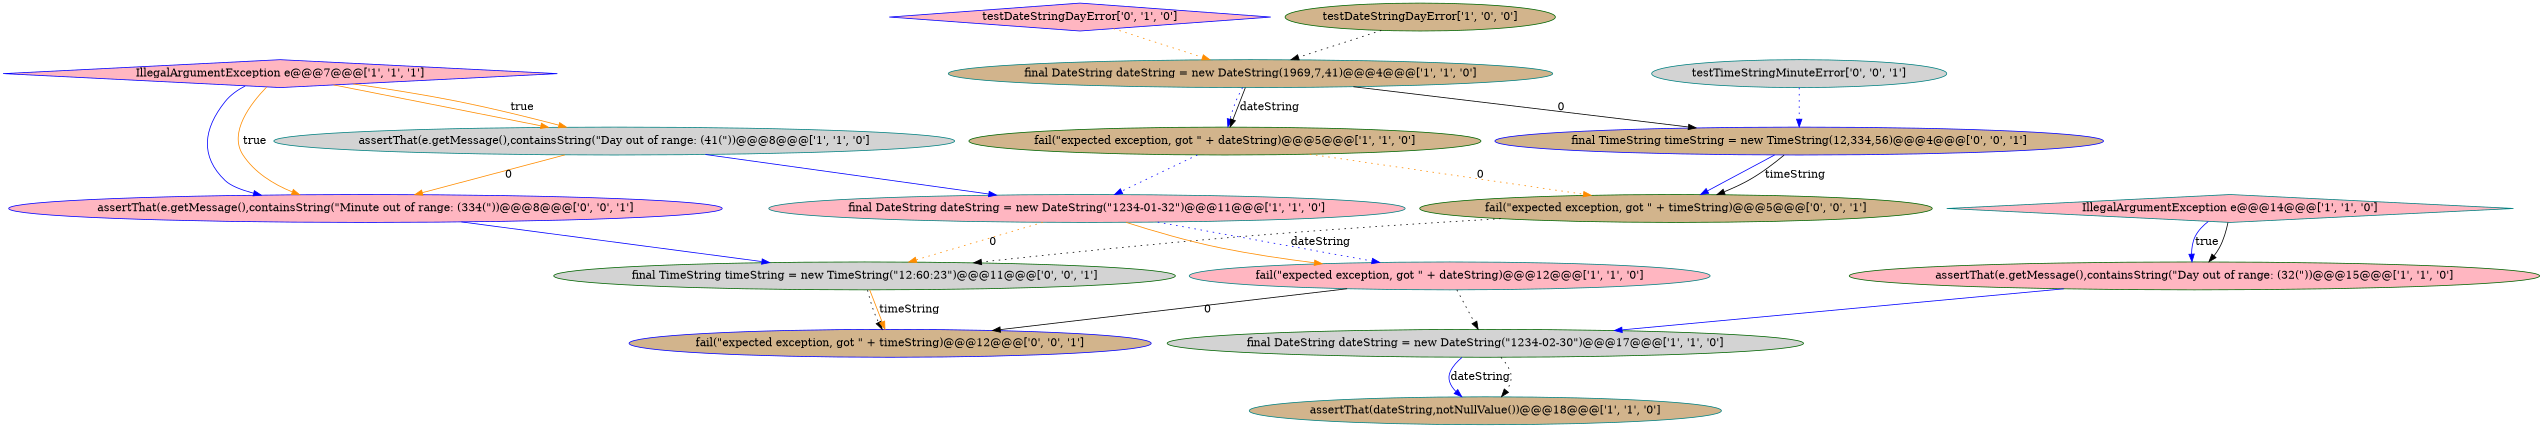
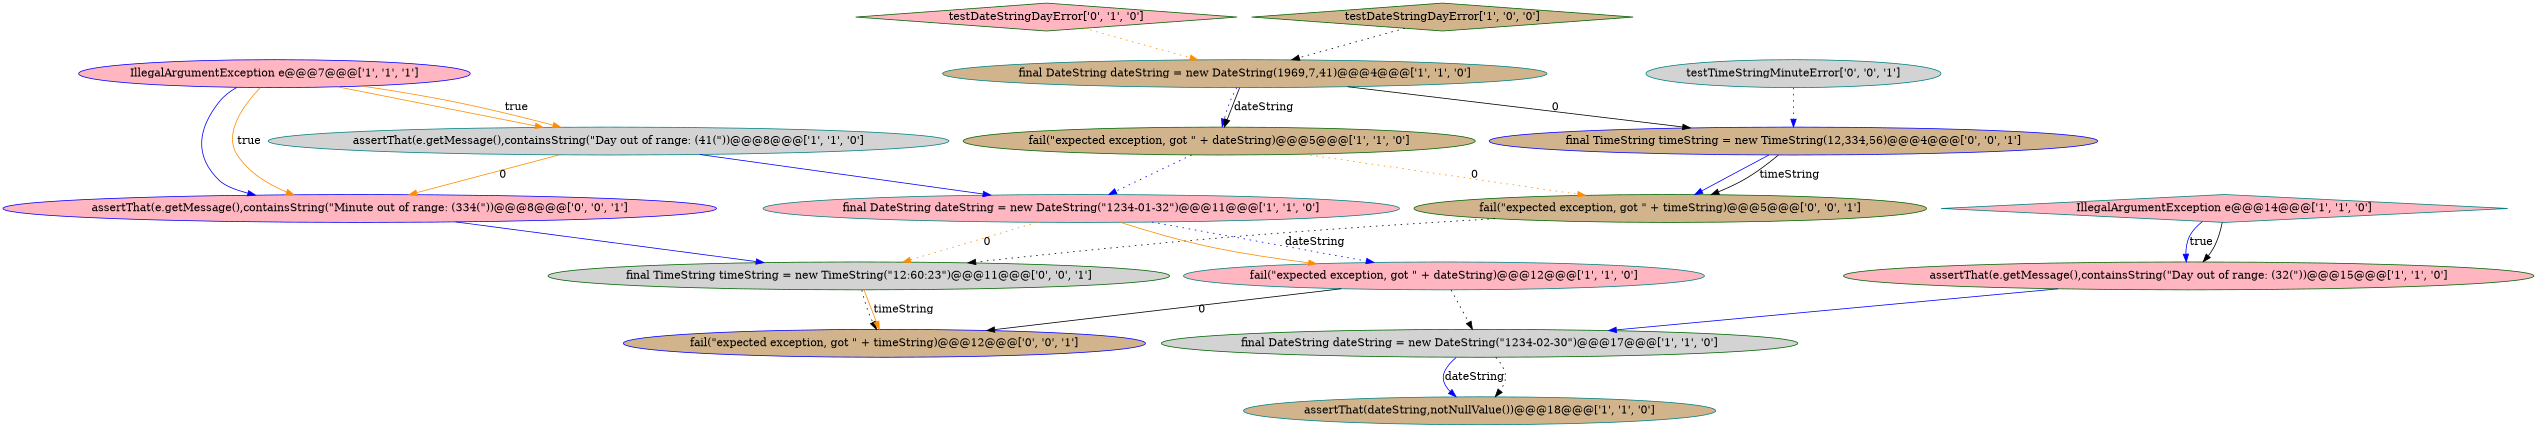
  digraph {
    node [color=darkgreen fillcolor=lightpink shape=ellipse style=filled]
    edge [color=blue style=solid]
-   n1 [color=blue label="testDateStringDayError['0', '1', '0']" shape=diamond]
+   n1 [label="testDateStringDayError['0', '1', '0']" shape=diamond]
    n2 [color=teal fillcolor=tan label="final DateString dateString = new DateString(1969,7,41)@@@4@@@['1', '1', '0']"]
    n3 [color=blue fillcolor=tan label="final TimeString timeString = new TimeString(12,334,56)@@@4@@@['0', '0', '1']"]
    n4 [fillcolor=tan label="fail(\"expected exception, got \" + dateString)@@@5@@@['1', '1', '0']"]
    n5 [color=blue label="assertThat(e.getMessage(),containsString(\"Minute out of range: (334(\"))@@@8@@@['0', '0', '1']"]
    n6 [fillcolor=lightgrey label="final TimeString timeString = new TimeString(\"12:60:23\")@@@11@@@['0', '0', '1']"]
    n7 [color=blue fillcolor=tan label="fail(\"expected exception, got \" + timeString)@@@12@@@['0', '0', '1']"]
    n8 [color=teal fillcolor=lightgrey label="testTimeStringMinuteError['0', '0', '1']"]
    n9 [fillcolor=tan label="fail(\"expected exception, got \" + timeString)@@@5@@@['0', '0', '1']"]
-   n10 [color=blue label="IllegalArgumentException e@@@7@@@['1', '1', '1']" shape=diamond]
+   n10 [color=blue label="IllegalArgumentException e@@@7@@@['1', '1', '1']"]
    n11 [color=teal fillcolor=lightgrey label="assertThat(e.getMessage(),containsString(\"Day out of range: (41(\"))@@@8@@@['1', '1', '0']"]
    n12 [color=teal label="final DateString dateString = new DateString(\"1234-01-32\")@@@11@@@['1', '1', '0']"]
-   n13 [fillcolor=tan label="testDateStringDayError['1', '0', '0']"]
+   n13 [fillcolor=tan label="testDateStringDayError['1', '0', '0']" shape=diamond]
    n14 [color=teal fillcolor=tan label="assertThat(dateString,notNullValue())@@@18@@@['1', '1', '0']"]
    n15 [color=teal label="fail(\"expected exception, got \" + dateString)@@@12@@@['1', '1', '0']"]
    n16 [fillcolor=lightgrey label="final DateString dateString = new DateString(\"1234-02-30\")@@@17@@@['1', '1', '0']"]
    n17 [color=teal label="IllegalArgumentException e@@@14@@@['1', '1', '0']" shape=diamond]
    n18 [label="assertThat(e.getMessage(),containsString(\"Day out of range: (32(\"))@@@15@@@['1', '1', '0']"]
    n1 -> n2 [color=darkorange style=dotted]
    n2 -> n3 [color=black label=0]
    n2 -> n4 [style=dotted]
    n2 -> n4 [color=black label=dateString]
    n3 -> n9
    n3 -> n9 [color=black label=timeString]
    n4 -> n9 [color=darkorange label=0 style=dotted]
    n4 -> n12 [style=dotted]
    n5 -> n6
    n6 -> n7 [color=black style=dotted]
    n6 -> n7 [color=darkorange label=timeString]
    n8 -> n3 [style=dotted]
    n9 -> n6 [color=black style=dotted]
    n10 -> n5
    n10 -> n5 [color=darkorange label=true]
    n10 -> n11 [color=darkorange]
    n10 -> n11 [color=darkorange label=true]
    n11 -> n5 [color=darkorange label=0]
    n11 -> n12
    n12 -> n6 [color=darkorange label=0 style=dotted]
    n12 -> n15 [color=darkorange]
    n12 -> n15 [label=dateString style=dotted]
    n13 -> n2 [color=black style=dotted]
    n15 -> n7 [color=black label=0]
    n15 -> n16 [color=black style=dotted]
    n16 -> n14 [label=dateString]
    n16 -> n14 [color=black style=dotted]
    n17 -> n18 [label=true]
    n17 -> n18 [color=black]
    n18 -> n16
  }
